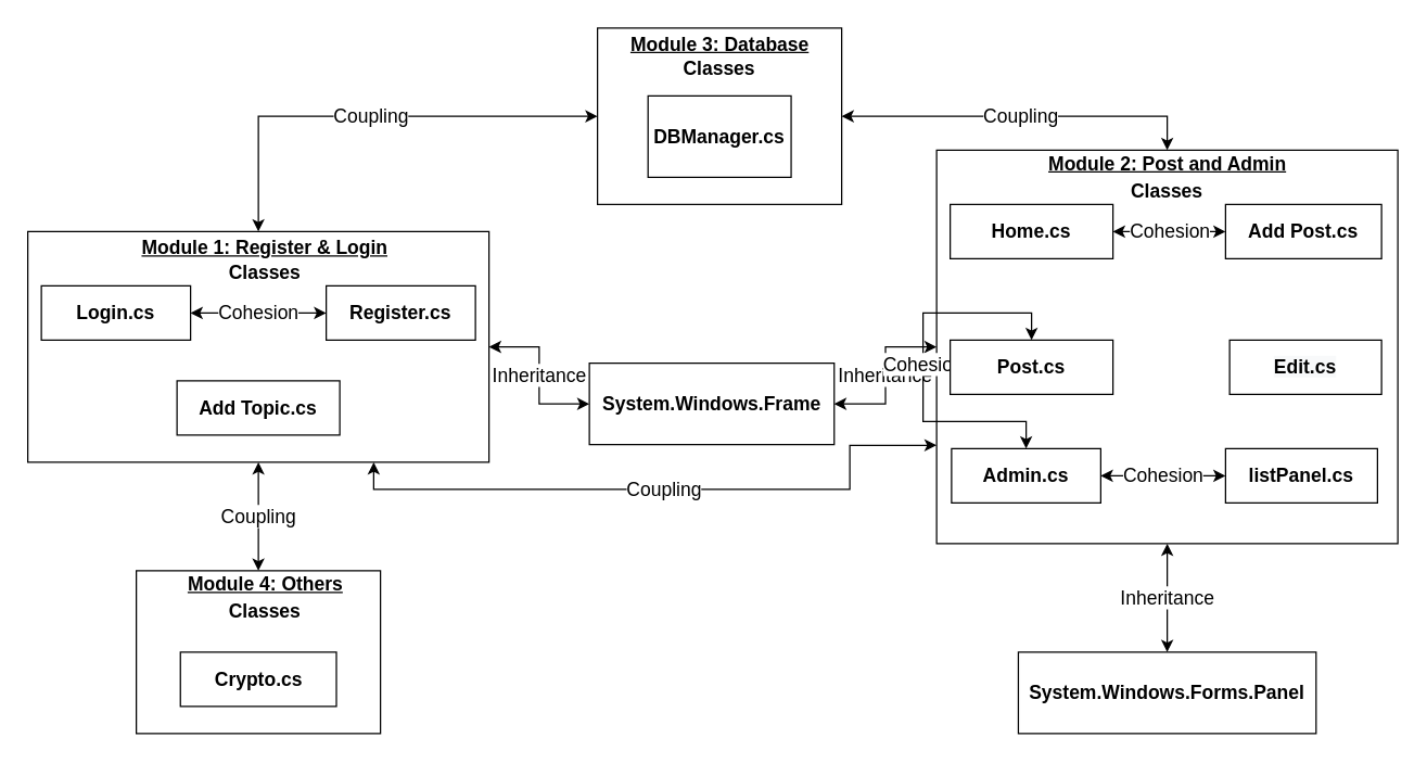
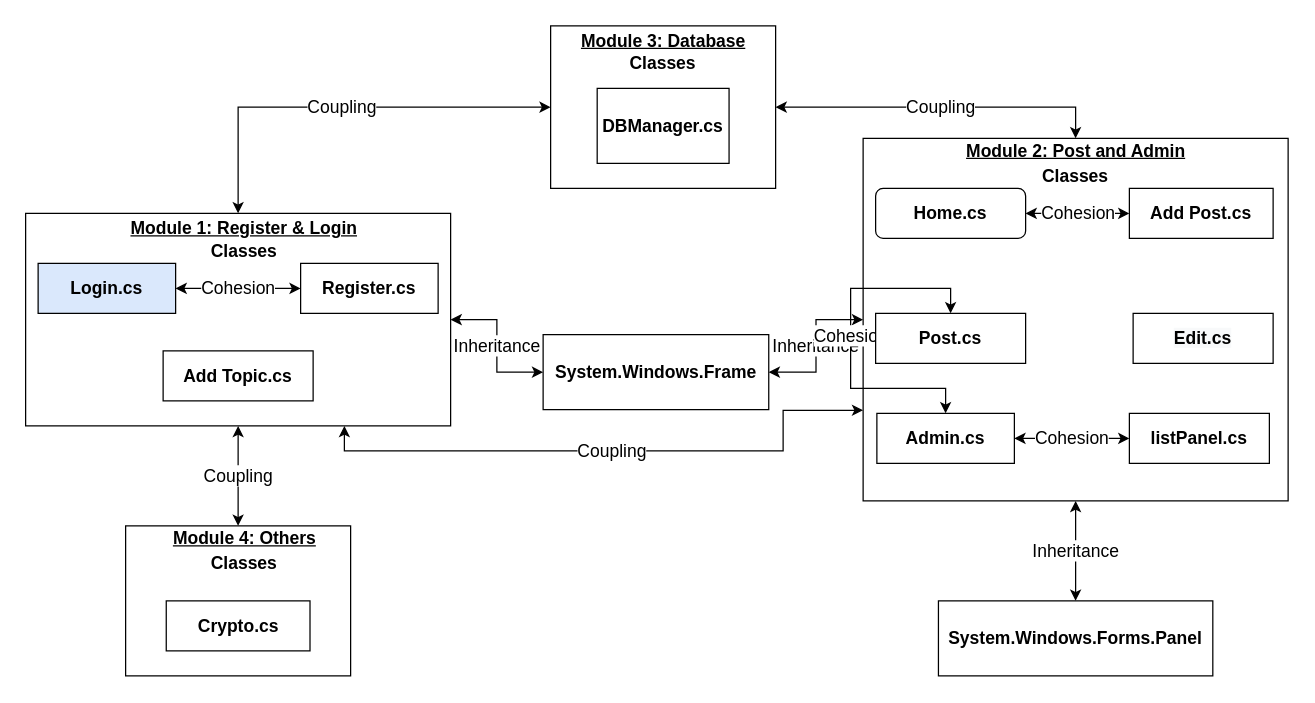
  <mxCell id="0" />
  <mxCell id="1" parent="0" />
  <mxCell id="2" value="Inheritance" style="edgeStyle=orthogonalEdgeStyle;rounded=0;orthogonalLoop=1;jettySize=auto;html=1;exitX=1;exitY=0.5;exitDx=0;exitDy=0;entryX=0;entryY=0.5;entryDx=0;entryDy=0;startArrow=classic;startFill=1;endArrow=classic;endFill=1;fontStyle=0;fontSize=14;" edge="1" parent="1" source="5" target="36"><mxGeometry relative="1" as="geometry" /></mxCell>
  <mxCell id="3" value="Coupling" style="edgeStyle=orthogonalEdgeStyle;rounded=0;orthogonalLoop=1;jettySize=auto;html=1;exitX=0.5;exitY=1;exitDx=0;exitDy=0;startArrow=classic;startFill=1;endArrow=classic;endFill=1;fontStyle=0;fontSize=14;" edge="1" parent="1" source="5" target="32"><mxGeometry relative="1" as="geometry" /></mxCell>
  <mxCell id="4" value="Coupling" style="edgeStyle=orthogonalEdgeStyle;rounded=0;orthogonalLoop=1;jettySize=auto;html=1;exitX=0.75;exitY=1;exitDx=0;exitDy=0;entryX=0;entryY=0.75;entryDx=0;entryDy=0;startArrow=classic;startFill=1;endArrow=classic;endFill=1;fontSize=14;" edge="1" parent="1" source="5" target="14"><mxGeometry relative="1" as="geometry"><Array as="points"><mxPoint x="275" y="360" /><mxPoint x="626" y="360" /><mxPoint x="626" y="328" /></Array></mxGeometry></mxCell>
  <mxCell id="5" value="" style="rounded=0;whiteSpace=wrap;html=1;fontStyle=1;fontSize=14;" vertex="1" parent="1"><mxGeometry x="20" y="170" width="340" height="170" as="geometry" /></mxCell>
  <mxCell id="6" value="Coupling" style="edgeStyle=orthogonalEdgeStyle;rounded=0;orthogonalLoop=1;jettySize=auto;html=1;entryX=0;entryY=0.5;entryDx=0;entryDy=0;startArrow=classic;startFill=1;endArrow=classic;endFill=1;fontStyle=0;fontSize=14;" edge="1" parent="1" source="5" target="24"><mxGeometry relative="1" as="geometry"><Array as="points"><mxPoint x="190" y="85" /></Array></mxGeometry></mxCell>
  <mxCell id="7" value="Module 1: Register &amp;amp; Login" style="text;html=1;strokeColor=none;fillColor=none;align=center;verticalAlign=middle;whiteSpace=wrap;rounded=0;fontStyle=5;fontSize=14;" vertex="1" parent="1"><mxGeometry x="84.25" y="172" width="221.5" height="20" as="geometry" /></mxCell>
  <mxCell id="8" value="Classes" style="text;html=1;strokeColor=none;fillColor=none;align=center;verticalAlign=middle;whiteSpace=wrap;rounded=0;fontStyle=1;fontSize=14;" vertex="1" parent="1"><mxGeometry x="175" y="190" width="40" height="20" as="geometry" /></mxCell>
  <mxCell id="9" value="Cohesion" style="edgeStyle=orthogonalEdgeStyle;rounded=0;orthogonalLoop=1;jettySize=auto;html=1;exitX=1;exitY=0.5;exitDx=0;exitDy=0;entryX=0;entryY=0.5;entryDx=0;entryDy=0;startArrow=classic;startFill=1;fontStyle=0;fontSize=14;" edge="1" parent="1" source="10" target="11"><mxGeometry relative="1" as="geometry" /></mxCell>
- <mxCell id="10" value="&lt;span style=&quot;font-size: 14px;&quot;&gt;Login.cs&lt;/span&gt;" style="rounded=0;whiteSpace=wrap;html=1;fontStyle=1;fontSize=14;" vertex="1" parent="1"><mxGeometry x="30" y="210" width="110" height="40" as="geometry" /></mxCell>
+ <mxCell id="10" value="&lt;span style=&quot;font-size: 14px;&quot;&gt;Login.cs&lt;/span&gt;" style="rounded=0;whiteSpace=wrap;html=1;fontStyle=1;fontSize=14;fillColor=#dae8fc;" vertex="1" parent="1"><mxGeometry x="30" y="210" width="110" height="40" as="geometry" /></mxCell>
  <mxCell id="11" value="&lt;span style=&quot;font-size: 14px;&quot;&gt;Register.cs&lt;/span&gt;" style="rounded=0;whiteSpace=wrap;html=1;fontStyle=1;fontSize=14;" vertex="1" parent="1"><mxGeometry x="240" y="210" width="110" height="40" as="geometry" /></mxCell>
  <mxCell id="12" value="Inheritance" style="edgeStyle=orthogonalEdgeStyle;rounded=0;orthogonalLoop=1;jettySize=auto;html=1;exitX=0;exitY=0.5;exitDx=0;exitDy=0;entryX=1;entryY=0.5;entryDx=0;entryDy=0;startArrow=classic;startFill=1;endArrow=classic;endFill=1;fontStyle=0;fontSize=14;" edge="1" parent="1" source="14" target="36"><mxGeometry relative="1" as="geometry" /></mxCell>
  <mxCell id="13" value="Inheritance" style="edgeStyle=orthogonalEdgeStyle;rounded=0;orthogonalLoop=1;jettySize=auto;html=1;exitX=0.5;exitY=1;exitDx=0;exitDy=0;entryX=0.5;entryY=0;entryDx=0;entryDy=0;startArrow=classic;startFill=1;endArrow=classic;endFill=1;fontStyle=0;fontSize=14;" edge="1" parent="1" source="14" target="37"><mxGeometry relative="1" as="geometry" /></mxCell>
  <mxCell id="14" value="" style="rounded=0;whiteSpace=wrap;html=1;fontStyle=1;fontSize=14;" vertex="1" parent="1"><mxGeometry x="690" y="110" width="340" height="290" as="geometry" /></mxCell>
  <mxCell id="15" value="Coupling" style="edgeStyle=orthogonalEdgeStyle;rounded=0;orthogonalLoop=1;jettySize=auto;html=1;entryX=1;entryY=0.5;entryDx=0;entryDy=0;startArrow=classic;startFill=1;endArrow=classic;endFill=1;fontStyle=0;fontSize=14;" edge="1" parent="1" source="14" target="24"><mxGeometry relative="1" as="geometry"><Array as="points"><mxPoint x="860" y="85" /></Array></mxGeometry></mxCell>
  <mxCell id="16" value="Module 2: Post and Admin" style="text;html=1;strokeColor=none;fillColor=none;align=center;verticalAlign=middle;whiteSpace=wrap;rounded=0;fontStyle=5;fontSize=14;" vertex="1" parent="1"><mxGeometry x="742.75" y="110" width="234.5" height="20" as="geometry" /></mxCell>
  <mxCell id="17" value="Classes" style="text;html=1;strokeColor=none;fillColor=none;align=center;verticalAlign=middle;whiteSpace=wrap;rounded=0;fontStyle=1;fontSize=14;" vertex="1" parent="1"><mxGeometry x="840" y="130" width="40" height="20" as="geometry" /></mxCell>
  <mxCell id="18" value="Cohesion" style="edgeStyle=orthogonalEdgeStyle;rounded=0;orthogonalLoop=1;jettySize=auto;html=1;exitX=0.5;exitY=0;exitDx=0;exitDy=0;startArrow=classic;startFill=1;endArrow=classic;endFill=1;fontSize=14;" edge="1" parent="1" source="19" target="21"><mxGeometry relative="1" as="geometry" /></mxCell>
  <mxCell id="19" value="&lt;span style=&quot;font-size: 14px;&quot;&gt;Post.cs&lt;/span&gt;" style="rounded=0;whiteSpace=wrap;html=1;fontStyle=1;fontSize=14;" vertex="1" parent="1"><mxGeometry x="700" y="250" width="120" height="40" as="geometry" /></mxCell>
  <mxCell id="20" value="Cohesion" style="edgeStyle=orthogonalEdgeStyle;rounded=0;orthogonalLoop=1;jettySize=auto;html=1;exitX=1;exitY=0.5;exitDx=0;exitDy=0;entryX=0;entryY=0.5;entryDx=0;entryDy=0;startArrow=classic;startFill=1;endArrow=classic;endFill=1;fontSize=14;" edge="1" parent="1" source="21" target="28"><mxGeometry relative="1" as="geometry" /></mxCell>
  <mxCell id="21" value="&lt;span style=&quot;font-size: 14px;&quot;&gt;Admin.cs&lt;/span&gt;" style="rounded=0;whiteSpace=wrap;html=1;fontStyle=1;fontSize=14;" vertex="1" parent="1"><mxGeometry x="701" y="330" width="110" height="40" as="geometry" /></mxCell>
  <mxCell id="22" value="&lt;span style=&quot;font-size: 14px;&quot;&gt;Add Topic.cs&lt;/span&gt;" style="rounded=0;whiteSpace=wrap;html=1;fontStyle=1;fontSize=14;" vertex="1" parent="1"><mxGeometry x="130" y="280" width="120" height="40" as="geometry" /></mxCell>
  <mxCell id="23" value="&lt;span style=&quot;font-size: 14px;&quot;&gt;Add Post.cs&lt;/span&gt;" style="rounded=0;whiteSpace=wrap;html=1;fontStyle=1;fontSize=14;" vertex="1" parent="1"><mxGeometry x="903" y="150" width="115" height="40" as="geometry" /></mxCell>
  <mxCell id="24" value="" style="rounded=0;whiteSpace=wrap;html=1;fontStyle=1;fontSize=14;" vertex="1" parent="1"><mxGeometry x="440" y="20" width="180" height="130" as="geometry" /></mxCell>
  <mxCell id="25" value="Module 3: Database" style="text;html=1;strokeColor=none;fillColor=none;align=center;verticalAlign=middle;whiteSpace=wrap;rounded=0;fontStyle=5;fontSize=14;" vertex="1" parent="1"><mxGeometry x="456.5" y="22" width="146.5" height="20" as="geometry" /></mxCell>
  <mxCell id="26" value="Cohesion" style="edgeStyle=orthogonalEdgeStyle;rounded=0;orthogonalLoop=1;jettySize=auto;html=1;exitX=1;exitY=0.5;exitDx=0;exitDy=0;entryX=0;entryY=0.5;entryDx=0;entryDy=0;startArrow=classic;startFill=1;endArrow=classic;endFill=1;fontSize=14;" edge="1" parent="1" source="27" target="23"><mxGeometry relative="1" as="geometry" /></mxCell>
- <mxCell id="27" value="&lt;span style=&quot;font-size: 14px;&quot;&gt;Home.cs&lt;/span&gt;" style="rounded=0;whiteSpace=wrap;html=1;fontStyle=1;fontSize=14;" vertex="1" parent="1"><mxGeometry x="700" y="150" width="120" height="40" as="geometry" /></mxCell>
+ <mxCell id="27" value="&lt;span style=&quot;font-size: 14px;&quot;&gt;Home.cs&lt;/span&gt;" style="whiteSpace=wrap;html=1;fontStyle=1;fontSize=14;rounded=1;" vertex="1" parent="1"><mxGeometry x="700" y="150" width="120" height="40" as="geometry" /></mxCell>
  <mxCell id="28" value="&lt;span style=&quot;font-size: 14px;&quot;&gt;listPanel.cs&lt;/span&gt;" style="rounded=0;whiteSpace=wrap;html=1;fontStyle=1;fontSize=14;" vertex="1" parent="1"><mxGeometry x="903" y="330" width="112" height="40" as="geometry" /></mxCell>
  <mxCell id="29" value="&#10;&#10;&lt;span style=&quot;color: rgb(0, 0, 0); font-family: helvetica; font-size: 14px; font-style: normal; letter-spacing: normal; text-align: center; text-indent: 0px; text-transform: none; word-spacing: 0px; background-color: rgb(248, 249, 250); display: inline; float: none;&quot;&gt;Edit.cs&lt;/span&gt;&#10;&#10;" style="rounded=0;whiteSpace=wrap;html=1;fontStyle=1;fontSize=14;" vertex="1" parent="1"><mxGeometry x="906" y="250" width="112" height="40" as="geometry" /></mxCell>
  <mxCell id="30" value="Classes" style="text;html=1;strokeColor=none;fillColor=none;align=center;verticalAlign=middle;whiteSpace=wrap;rounded=0;fontStyle=1;fontSize=14;" vertex="1" parent="1"><mxGeometry x="510" y="40" width="40" height="20" as="geometry" /></mxCell>
  <mxCell id="31" value="&lt;span style=&quot;font-size: 14px;&quot;&gt;DBManager.cs&lt;/span&gt;" style="rounded=0;whiteSpace=wrap;html=1;fontStyle=1;fontSize=14;" vertex="1" parent="1"><mxGeometry x="477.25" width="105.5" height="60" as="geometry" y="70" /></mxCell>
  <mxCell id="32" value="" style="rounded=0;whiteSpace=wrap;html=1;fontStyle=1;fontSize=14;" vertex="1" parent="1"><mxGeometry x="100" y="420" width="180" height="120" as="geometry" /></mxCell>
  <mxCell id="33" value="Module 4: Others" style="text;html=1;strokeColor=none;fillColor=none;align=center;verticalAlign=middle;whiteSpace=wrap;rounded=0;fontStyle=5;fontSize=14;" vertex="1" parent="1"><mxGeometry x="132.5" y="420" width="125" height="20" as="geometry" /></mxCell>
  <mxCell id="34" value="Classes" style="text;html=1;strokeColor=none;fillColor=none;align=center;verticalAlign=middle;whiteSpace=wrap;rounded=0;fontStyle=1;fontSize=14;" vertex="1" parent="1"><mxGeometry x="175" y="440" width="40" height="20" as="geometry" /></mxCell>
  <mxCell id="35" value="&lt;span style=&quot;font-size: 14px;&quot;&gt;Crypto.cs&lt;/span&gt;" style="rounded=0;whiteSpace=wrap;html=1;fontStyle=1;fontSize=14;" vertex="1" parent="1"><mxGeometry x="132.5" y="480" width="115" height="40" as="geometry" /></mxCell>
  <mxCell id="36" value="System.Windows.Frame" style="rounded=0;whiteSpace=wrap;html=1;fontStyle=1;fontSize=14;" vertex="1" parent="1"><mxGeometry x="434" y="267" width="180.5" height="60" as="geometry" /></mxCell>
  <mxCell id="37" value="System.Windows.Forms.Panel" style="rounded=0;whiteSpace=wrap;html=1;fontStyle=1;fontSize=14;" vertex="1" parent="1"><mxGeometry x="750.25" y="480" width="219.5" height="60" as="geometry" /></mxCell>
